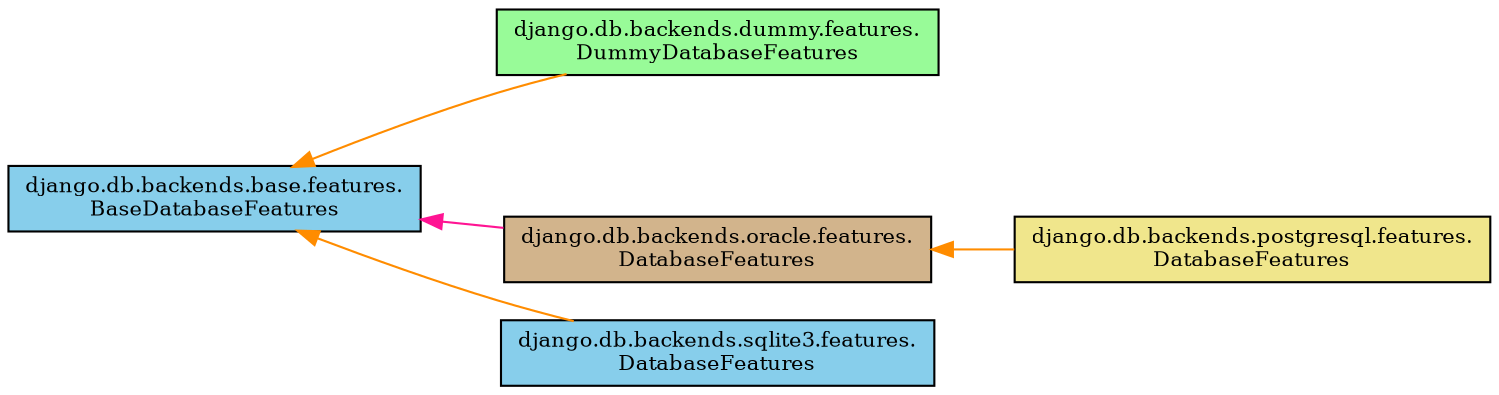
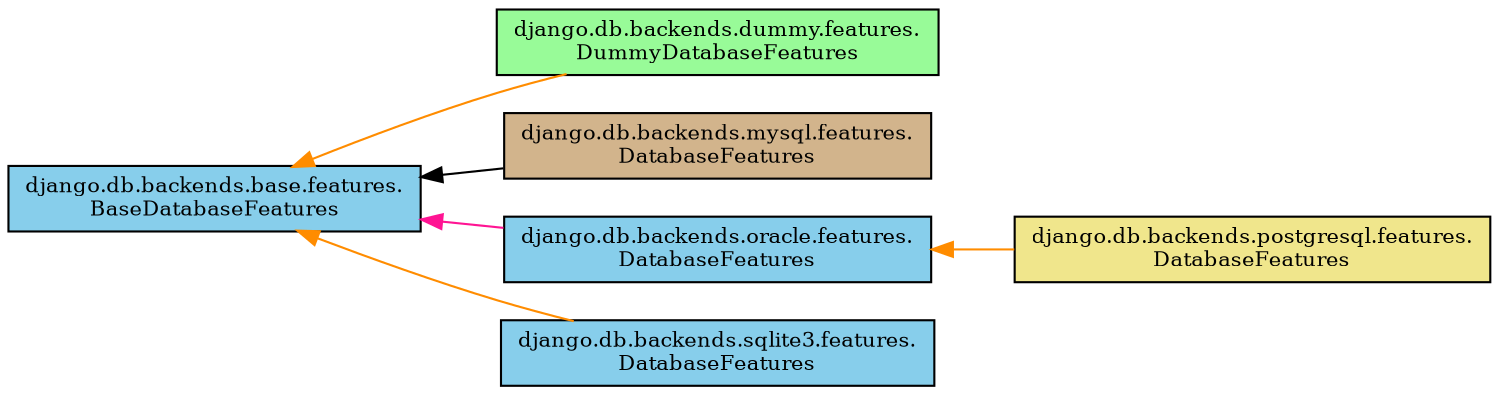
  digraph {
    fontname="DejaVu Serif"
    rankdir=LR
    node [color=black fillcolor=skyblue fontname="DejaVu Serif" fontsize=10 shape=record style=filled]
    edge [color=darkorange dir=back fontname="DejaVu Serif" fontsize=10 labelfontname=Helvetica labelfontsize=10 style=solid]
    n1 [fontcolor=black height=0.2 label="django.db.backends.base.features.\lBaseDatabaseFeatures" width=0.4]
    n2 [fillcolor=palegreen height=0.2 label="django.db.backends.dummy.features.\lDummyDatabaseFeatures" width=0.4]
-   n4 [fillcolor=tan height=0.2 label="django.db.backends.oracle.features.\lDatabaseFeatures" width=0.4]
+   n3 [fillcolor=tan height=0.2 label="django.db.backends.mysql.features.\lDatabaseFeatures" width=0.4]
+   n4 [height=0.2 label="django.db.backends.oracle.features.\lDatabaseFeatures" width=0.4]
    n5 [height=0.2 label="django.db.backends.sqlite3.features.\lDatabaseFeatures" width=0.4]
    n6 [fillcolor=khaki height=0.2 label="django.db.backends.postgresql.features.\lDatabaseFeatures" width=0.4]
    n1 -> n2
+   n1 -> n3 [color=black]
    n1 -> n4 [color=deeppink]
    n1 -> n5
    n4 -> n6
  }
